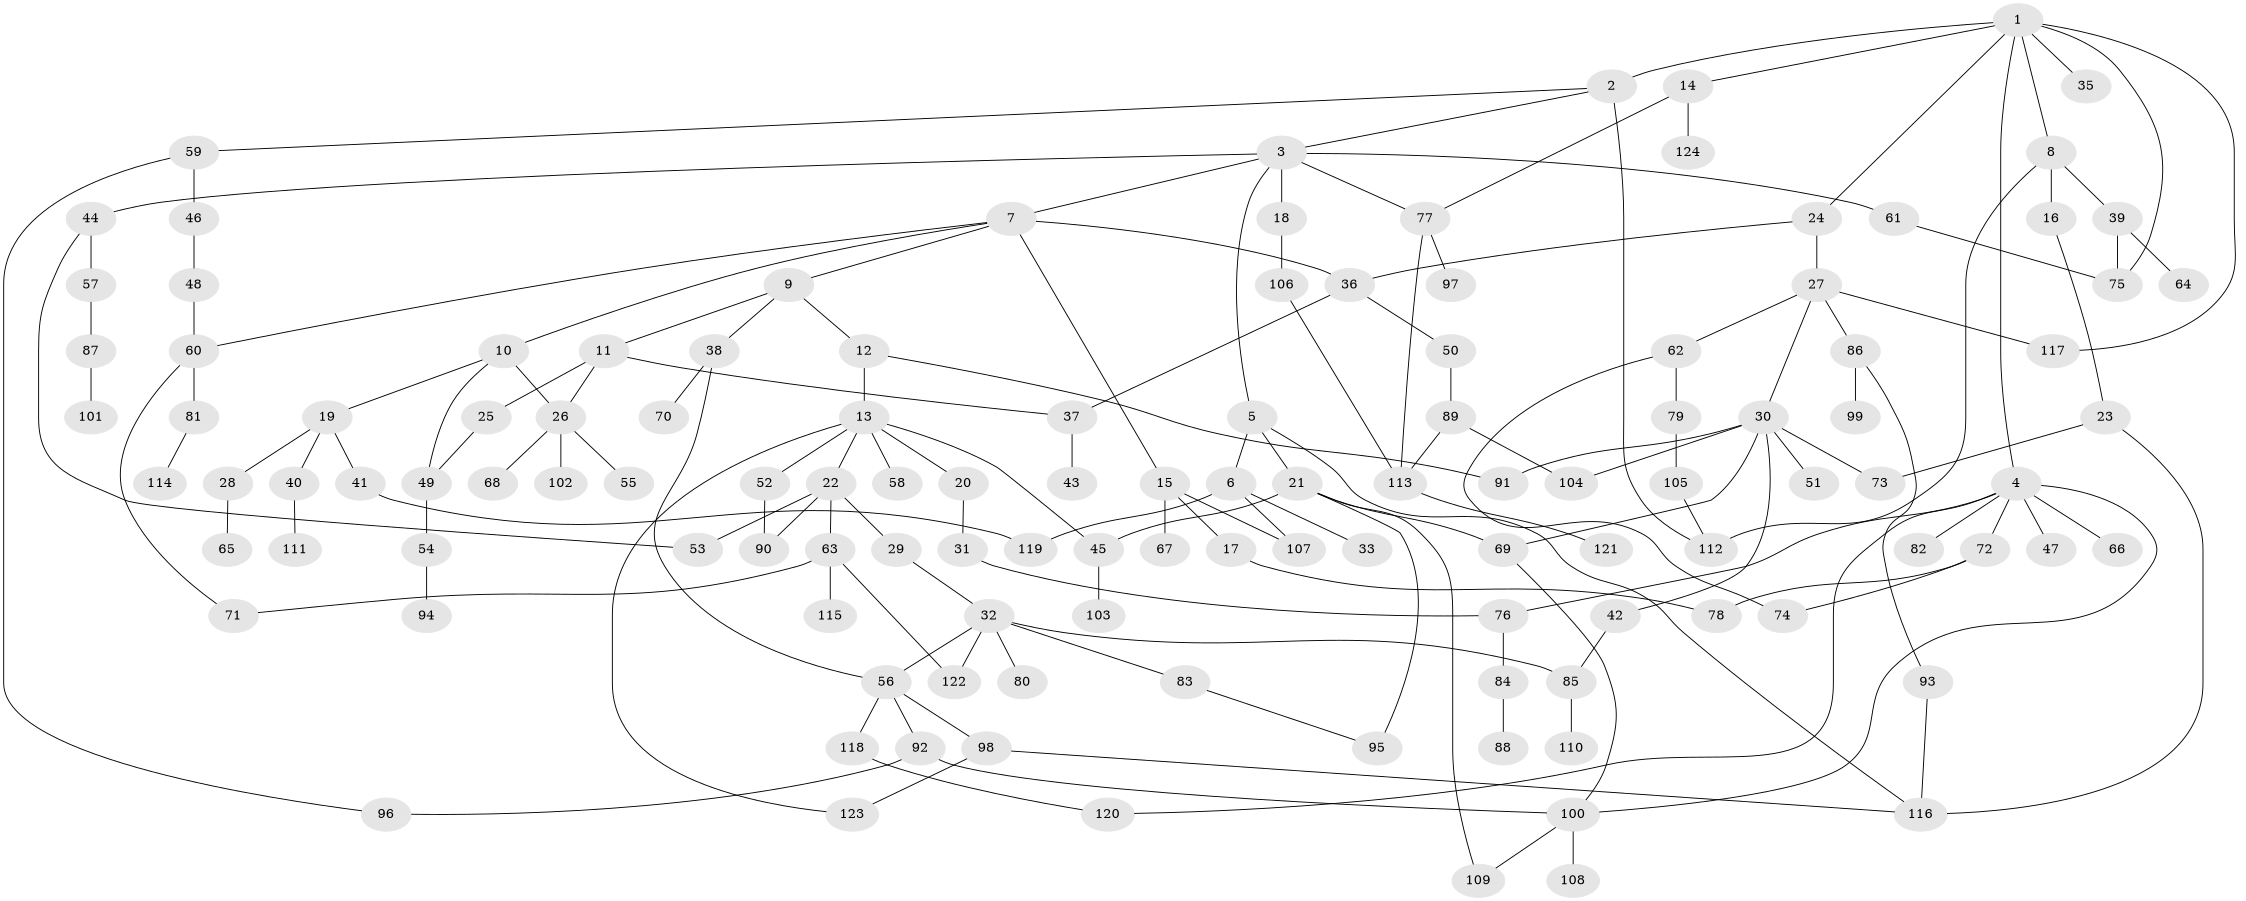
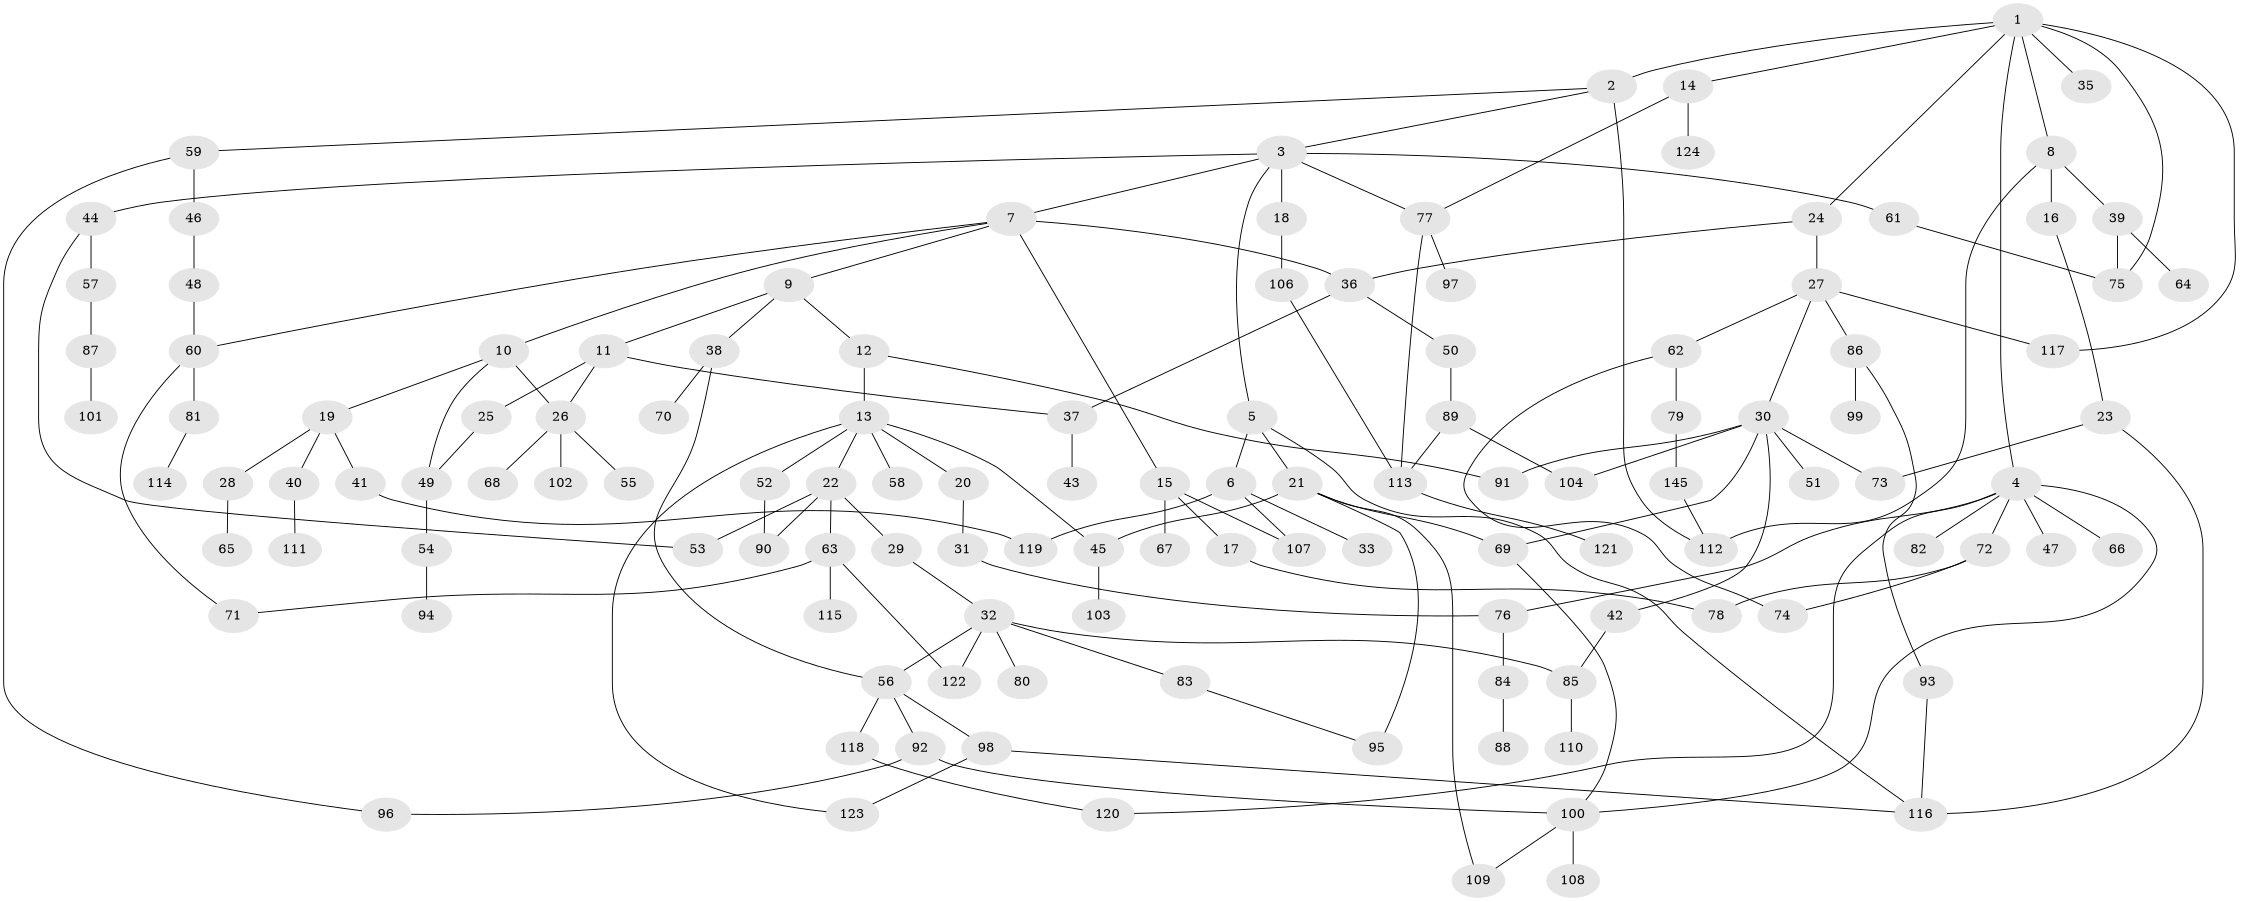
  graph {
    node [color=gray90 style=filled]
    1
    2
    4
    8
    14
    24
    35
    75
    117
    3
    59
    112
    47
    66
    72
    76
    82
    100
    120
    16
    39
    77
    124
    36
    27
    5
    7
    18
    44
    61
    46
    96
    6
    21
    116
    9
    10
    15
    60
    106
    53
    57
    97
    113
    78
    74
    84
    109
    108
    33
    107
    119
    45
    69
    95
    11
    12
    38
    19
    26
    49
    17
    67
    37
    50
    71
    81
    23
    64
    25
    13
    91
    56
    70
    28
    40
    41
    55
    68
    102
    54
    43
    20
    22
    52
    58
    123
    31
    29
    63
    90
    103
    48
    73
    65
    111
    32
    122
    115
    30
    62
    86
    42
    51
    104
    79
    93
    99
    80
    83
    85
    92
    98
    118
    110
    89
    87
    94
    101
    114
-   105
+   105 [label=145]
    88
    121
    1 -- 2
    1 -- 4
    1 -- 8
    1 -- 14
    1 -- 24
    1 -- 35
    1 -- 75
    1 -- 117
    2 -- 3
    2 -- 59
    2 -- 112
    4 -- 47
    4 -- 66
    4 -- 72
    4 -- 76
    4 -- 82
    4 -- 100
    4 -- 120
    8 -- 112
    8 -- 16
    8 -- 39
    14 -- 77
    14 -- 124
    24 -- 36
    24 -- 27
    3 -- 77
    3 -- 5
    3 -- 7
    3 -- 18
    3 -- 44
    3 -- 61
    59 -- 46
    59 -- 96
    72 -- 78
    72 -- 74
    76 -- 84
    100 -- 109
    100 -- 108
    16 -- 23
    39 -- 75
    39 -- 64
    77 -- 97
    77 -- 113
    36 -- 37
    36 -- 50
    27 -- 117
    27 -- 30
    27 -- 62
    27 -- 86
    5 -- 6
    5 -- 21
    5 -- 116
    7 -- 36
    7 -- 9
    7 -- 10
    7 -- 15
    7 -- 60
    18 -- 106
    44 -- 53
    44 -- 57
    61 -- 75
    46 -- 48
    6 -- 33
    6 -- 107
    6 -- 119
    21 -- 109
    21 -- 45
    21 -- 69
    21 -- 95
    9 -- 11
    9 -- 12
    9 -- 38
    10 -- 19
    10 -- 26
    10 -- 49
    15 -- 107
    15 -- 17
    15 -- 67
    60 -- 71
    60 -- 81
    106 -- 113
    57 -- 87
    113 -- 121
    84 -- 88
    45 -- 103
    69 -- 100
    11 -- 26
    11 -- 37
    11 -- 25
    12 -- 13
    12 -- 91
    38 -- 56
    38 -- 70
    19 -- 28
    19 -- 40
    19 -- 41
    26 -- 55
    26 -- 68
    26 -- 102
    49 -- 54
    17 -- 78
    37 -- 43
    50 -- 89
    81 -- 114
    23 -- 116
    23 -- 73
    25 -- 49
    13 -- 45
    13 -- 20
    13 -- 22
    13 -- 52
    13 -- 58
    13 -- 123
    56 -- 92
    56 -- 98
    56 -- 118
    28 -- 65
    40 -- 111
    41 -- 119
    54 -- 94
    20 -- 31
    22 -- 53
    22 -- 29
    22 -- 63
    22 -- 90
    52 -- 90
    31 -- 76
    29 -- 32
    63 -- 71
    63 -- 122
    63 -- 115
    48 -- 60
    32 -- 56
    32 -- 122
    32 -- 80
    32 -- 83
    32 -- 85
    30 -- 69
    30 -- 91
    30 -- 73
    30 -- 42
    30 -- 51
    30 -- 104
    62 -- 74
    62 -- 79
    86 -- 93
    86 -- 99
    42 -- 85
    79 -- 105
    93 -- 116
    83 -- 95
    85 -- 110
    92 -- 100
    92 -- 96
    98 -- 116
    98 -- 123
    118 -- 120
    89 -- 113
    89 -- 104
    87 -- 101
    105 -- 112
  }
